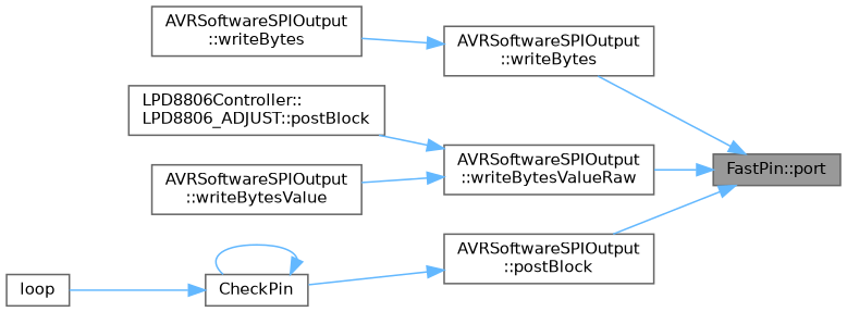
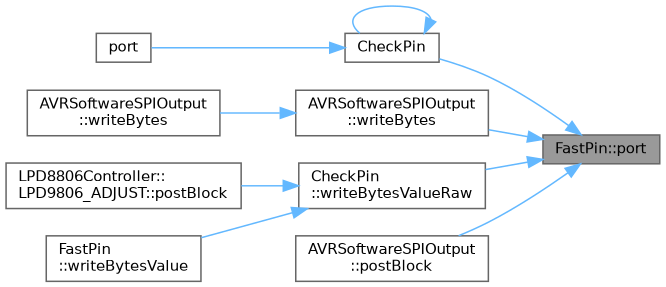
  digraph {
    rankdir=RL
    node [color=grey40 fillcolor=white fontname=Helvetica fontsize=10 shape=box style=filled]
    edge [color=steelblue1 dir=back fontname=Helvetica fontsize=10 labelfontname=Helvetica labelfontsize=10 style=solid]
    n1 [color=gray40 fillcolor=grey60 fontcolor=black height=0.2 label="FastPin::port" width=0.4]
    n2 [height=0.2 label=CheckPin width=0.4]
    n3 [height=0.2 label="AVRSoftwareSPIOutput\l::writeBytes" width=0.4]
-   n4 [height=0.2 label="AVRSoftwareSPIOutput\l::writeBytesValueRaw" width=0.4]
+   n4 [height=0.2 label="CheckPin\l::writeBytesValueRaw" width=0.4]
    n5 [height=0.2 label="AVRSoftwareSPIOutput\l::postBlock" width=0.4]
-   n6 [height=0.2 label=loop width=0.4]
+   n6 [height=0.2 label=port width=0.4]
    n7 [height=0.2 label="AVRSoftwareSPIOutput\l::writeBytes" width=0.4]
-   n8 [height=0.2 label="LPD8806Controller::\lLPD8806_ADJUST::postBlock" width=0.4]
-   n9 [height=0.2 label="AVRSoftwareSPIOutput\l::writeBytesValue" width=0.4]
-   n5 -> n2
+   n8 [height=0.2 label="LPD8806Controller::\lLPD9806_ADJUST::postBlock" width=0.4]
+   n9 [height=0.2 label="FastPin\l::writeBytesValue" width=0.4]
+   n1 -> n2
    n1 -> n3
    n1 -> n4
    n1 -> n5
    n2 -> n2
    n2 -> n6
    n3 -> n7
    n4 -> n8
    n4 -> n9
  }
